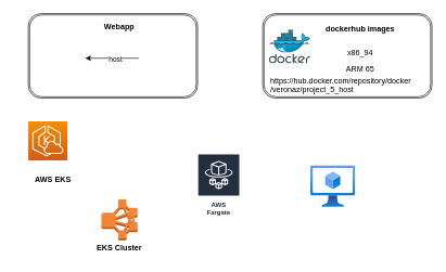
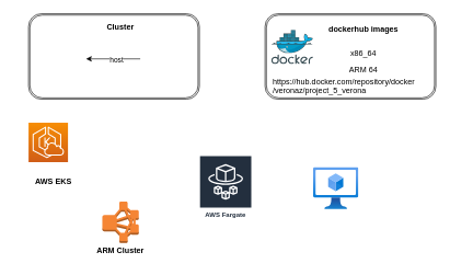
  <mxCell id="0" />
  <mxCell id="1" parent="0" />
  <mxCell id="2" value="" style="shape=ext;double=1;rounded=1;whiteSpace=wrap;html=1;" vertex="1" parent="1"><mxGeometry x="403" y="20.25" width="260" height="130" as="geometry" /></mxCell>
  <mxCell id="3" value="" style="shape=ext;double=1;rounded=1;whiteSpace=wrap;html=1;" vertex="1" parent="1"><mxGeometry x="43" y="20.25" width="260" height="130" as="geometry" /></mxCell>
  <mxCell id="4" value="" style="image;sketch=0;aspect=fixed;html=1;points=[];align=center;fontSize=12;image=img/lib/mscae/Docker.svg;" vertex="1" parent="1"><mxGeometry x="413" y="45.25" width="63.55" height="52.11" as="geometry" /></mxCell>
  <mxCell id="5" value="" style="edgeStyle=orthogonalEdgeStyle;rounded=0;orthogonalLoop=1;jettySize=auto;html=1;" edge="1" parent="1" source="7" target="8"><mxGeometry relative="1" as="geometry" /></mxCell>
  <mxCell id="6" value="host" style="edgeLabel;html=1;align=center;verticalAlign=middle;resizable=0;points=[];" vertex="1" connectable="0" parent="5"><mxGeometry x="-0.103" y="2" relative="1" as="geometry"><mxPoint as="offset" /></mxGeometry></mxCell>
  <mxCell id="7" value="" style="shape=image;verticalLabelPosition=bottom;labelBackgroundColor=default;verticalAlign=top;aspect=fixed;imageAspect=0;image=https://1000logos.net/wp-content/uploads/2020/08/Nginx-Logo-500x313.png;" vertex="1" parent="1"><mxGeometry x="213" y="67.53" width="68.24" height="42.72" as="geometry" /></mxCell>
  <mxCell id="8" value="" style="shape=image;verticalLabelPosition=bottom;labelBackgroundColor=default;verticalAlign=top;aspect=fixed;imageAspect=0;image=https://www.datocms-assets.com/45470/1631110818-logo-react-js.png;clipPath=inset(0.76% 22.67% 0% 22.33%);" vertex="1" parent="1"><mxGeometry x="63" y="48.89" width="67.519" height="80" as="geometry" /></mxCell>
- <mxCell id="9" value="x86_94" style="text;html=1;strokeColor=none;fillColor=none;align=center;verticalAlign=middle;whiteSpace=wrap;rounded=0;" vertex="1" parent="1"><mxGeometry x="523" y="65.55" width="60" height="30" as="geometry" /></mxCell>
- <mxCell id="10" value="ARM 65" style="text;html=1;strokeColor=none;fillColor=none;align=center;verticalAlign=middle;whiteSpace=wrap;rounded=0;" vertex="1" parent="1"><mxGeometry x="523" y="90.25" width="60" height="30" as="geometry" /></mxCell>
+ <mxCell id="9" value="x86_64" style="text;html=1;strokeColor=none;fillColor=none;align=center;verticalAlign=middle;whiteSpace=wrap;rounded=0;" vertex="1" parent="1"><mxGeometry x="523" y="65.55" width="60" height="30" as="geometry" /></mxCell>
+ <mxCell id="10" value="ARM 64" style="text;html=1;strokeColor=none;fillColor=none;align=center;verticalAlign=middle;whiteSpace=wrap;rounded=0;" vertex="1" parent="1"><mxGeometry x="523" y="90.25" width="60" height="30" as="geometry" /></mxCell>
  <mxCell id="11" value="&lt;b&gt;dockerhub images&lt;/b&gt;" style="text;html=1;strokeColor=none;fillColor=none;align=center;verticalAlign=middle;whiteSpace=wrap;rounded=0;" vertex="1" parent="1"><mxGeometry x="493" y="28.89" width="120" height="30" as="geometry" /></mxCell>
- <mxCell id="12" value="&lt;b&gt;Webapp&lt;/b&gt;" style="text;html=1;strokeColor=none;fillColor=none;align=center;verticalAlign=middle;whiteSpace=wrap;rounded=0;" vertex="1" parent="1"><mxGeometry x="123" y="24.5" width="120" height="30" as="geometry" /></mxCell>
- <mxCell id="13" value="https://hub.docker.com/repository/docker&#10;/veronaz/project_5_host" style="text;whiteSpace=wrap;" vertex="1" parent="1"><mxGeometry x="413" y="110.25" width="250" height="40" as="geometry" /></mxCell>
+ <mxCell id="12" value="&lt;b&gt;Cluster&lt;/b&gt;" style="text;html=1;strokeColor=none;fillColor=none;align=center;verticalAlign=middle;whiteSpace=wrap;rounded=0;" vertex="1" parent="1"><mxGeometry x="123" y="24.5" width="120" height="30" as="geometry" /></mxCell>
+ <mxCell id="13" value="https://hub.docker.com/repository/docker&#10;/veronaz/project_5_verona" style="text;whiteSpace=wrap;" vertex="1" parent="1"><mxGeometry x="413" y="110.25" width="250" height="40" as="geometry" /></mxCell>
  <mxCell id="14" value="" style="sketch=0;points=[[0,0,0],[0.25,0,0],[0.5,0,0],[0.75,0,0],[1,0,0],[0,1,0],[0.25,1,0],[0.5,1,0],[0.75,1,0],[1,1,0],[0,0.25,0],[0,0.5,0],[0,0.75,0],[1,0.25,0],[1,0.5,0],[1,0.75,0]];outlineConnect=0;fontColor=#232F3E;gradientColor=#F78E04;gradientDirection=north;fillColor=#D05C17;strokeColor=#ffffff;dashed=0;verticalLabelPosition=bottom;verticalAlign=top;align=center;html=1;fontSize=12;fontStyle=0;aspect=fixed;shape=mxgraph.aws4.resourceIcon;resIcon=mxgraph.aws4.eks_cloud;movable=0;resizable=0;rotatable=0;deletable=0;editable=0;locked=1;connectable=0;" vertex="1" parent="1"><mxGeometry x="43" y="186" width="60" height="60" as="geometry" /></mxCell>
- <mxCell id="15" value="AWS Fargate" style="sketch=0;outlineConnect=0;fontColor=#232F3E;gradientColor=none;strokeColor=#ffffff;fillColor=#232F3E;dashed=0;verticalLabelPosition=middle;verticalAlign=bottom;align=center;html=1;whiteSpace=wrap;fontSize=10;fontStyle=1;spacing=3;shape=mxgraph.aws4.productIcon;prIcon=mxgraph.aws4.fargate;" vertex="1" parent="1"><mxGeometry x="303" y="236" width="65" height="100" as="geometry" /></mxCell>
+ <mxCell id="15" value="AWS Fargate" style="sketch=0;outlineConnect=0;fontColor=#232F3E;gradientColor=none;strokeColor=#ffffff;fillColor=#232F3E;dashed=0;verticalLabelPosition=middle;verticalAlign=bottom;align=center;html=1;whiteSpace=wrap;fontSize=10;fontStyle=1;spacing=3;shape=mxgraph.aws4.productIcon;prIcon=mxgraph.aws4.fargate;" vertex="1" parent="1"><mxGeometry x="303" y="236" width="80" height="100" as="geometry" /></mxCell>
  <mxCell id="16" value="" style="outlineConnect=0;dashed=0;verticalLabelPosition=bottom;verticalAlign=top;align=center;html=1;shape=mxgraph.aws3.emr_cluster;fillColor=#F58534;gradientColor=none;movable=1;resizable=1;rotatable=1;deletable=1;editable=1;locked=0;connectable=1;" vertex="1" parent="1"><mxGeometry x="155.25" y="306" width="55.5" height="63" as="geometry" /></mxCell>
  <mxCell id="17" value="&lt;b&gt;AWS EKS&lt;/b&gt;" style="text;html=1;strokeColor=none;fillColor=none;align=center;verticalAlign=middle;whiteSpace=wrap;rounded=0;movable=0;resizable=0;rotatable=0;deletable=0;editable=0;locked=1;connectable=0;" vertex="1" parent="1"><mxGeometry x="20.52" y="261" width="120" height="30" as="geometry" /></mxCell>
- <mxCell id="18" value="&lt;b&gt;EKS Cluster&lt;/b&gt;" style="text;html=1;strokeColor=none;fillColor=none;align=center;verticalAlign=middle;whiteSpace=wrap;rounded=0;movable=1;resizable=1;rotatable=1;deletable=1;editable=1;locked=0;connectable=1;" vertex="1" parent="1"><mxGeometry x="123" y="366" width="120" height="30" as="geometry" /></mxCell>
+ <mxCell id="18" value="&lt;b&gt;ARM Cluster&lt;/b&gt;" style="text;html=1;strokeColor=none;fillColor=none;align=center;verticalAlign=middle;whiteSpace=wrap;rounded=0;movable=1;resizable=1;rotatable=1;deletable=1;editable=1;locked=0;connectable=1;" vertex="1" parent="1"><mxGeometry x="123" y="366" width="120" height="30" as="geometry" /></mxCell>
  <mxCell id="19" value="" style="image;aspect=fixed;html=1;points=[];align=center;fontSize=12;image=img/lib/azure2/compute/Virtual_Machines_Classic.svg;" vertex="1" parent="1"><mxGeometry x="476.55" y="254" width="69" height="64" as="geometry" /></mxCell>
